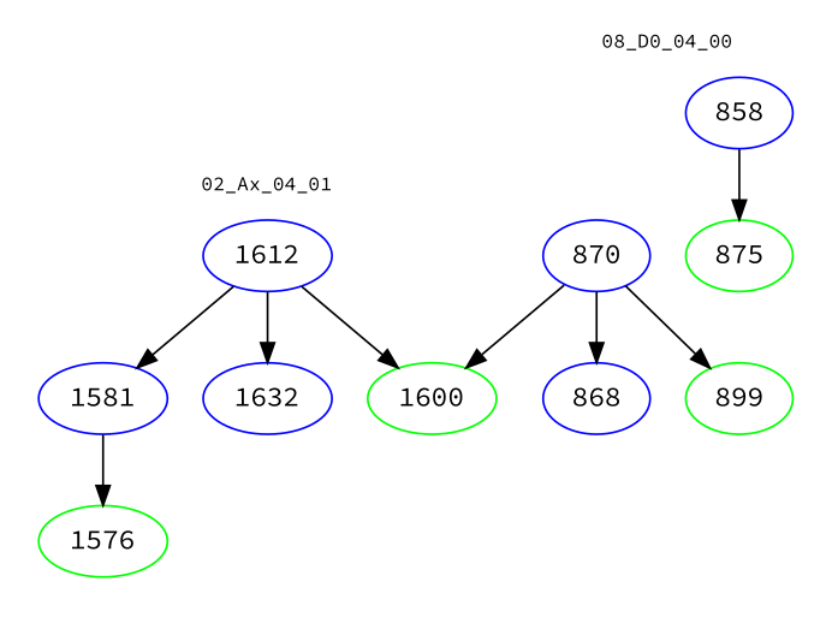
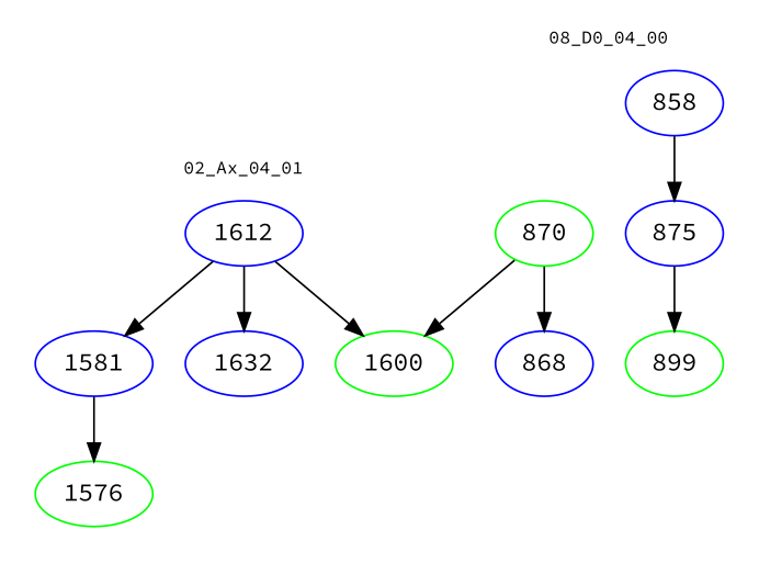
  digraph {
    fontname="Source Code Pro"
    node [color=blue fontname="Source Code Pro"]
    edge [color=black fontname="Source Code Pro"]
    n1 [label=1612]
    n2 [label=1581]
    n3 [label=1632]
    n4 [color=green label=1600]
    n5 [color=green label=1576]
-   n6 [label=870]
+   n6 [color=green label=870]
    n7 [label=858]
    n8 [color=green label=899]
    n9 [label=868]
-   n10 [color=green label=875]
+   n10 [label=875]
    subgraph cluster_1 {
      color=white
      fontsize=10
      label="02_Ax_04_01"
      n1
      n2
      n3
      n4
      n5
    }
    subgraph cluster_2 {
      color=white
      fontsize=10
      label="08_D0_04_00"
      n6
      n7
      n8
      n9
      n10
    }
    n1 -> n2
    n1 -> n3
    n1 -> n4
    n2 -> n5
    n6 -> n4
-   n6 -> n8
+   n10 -> n8
    n6 -> n9
    n7 -> n10
  }
